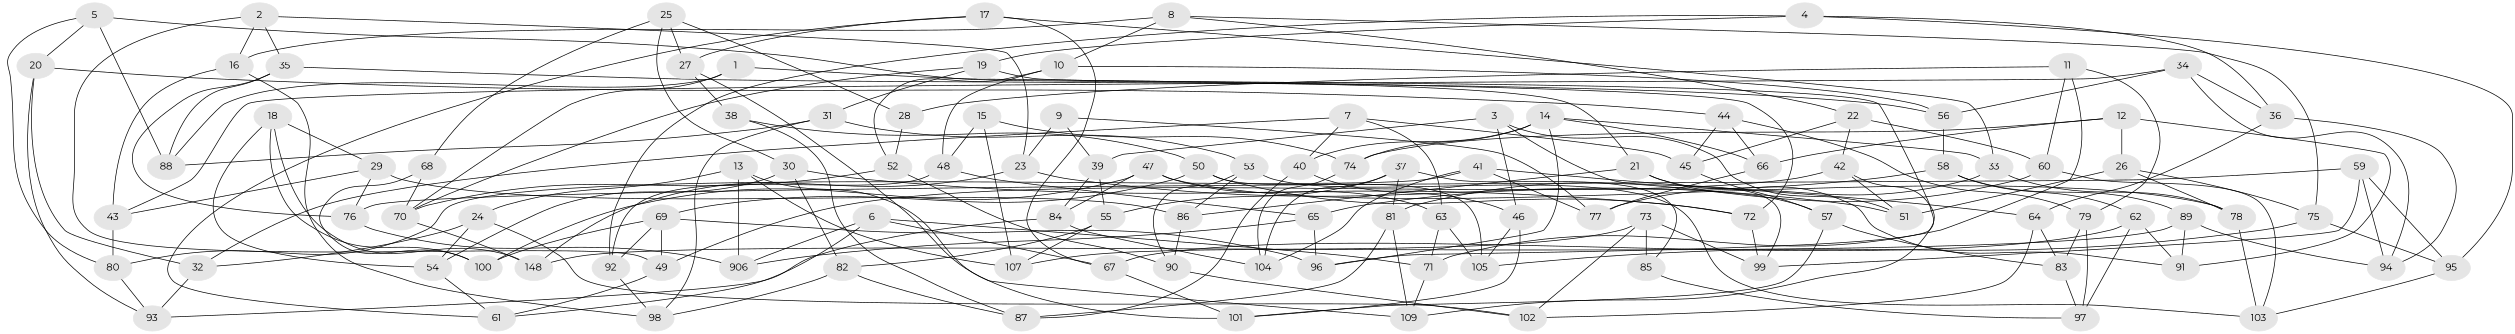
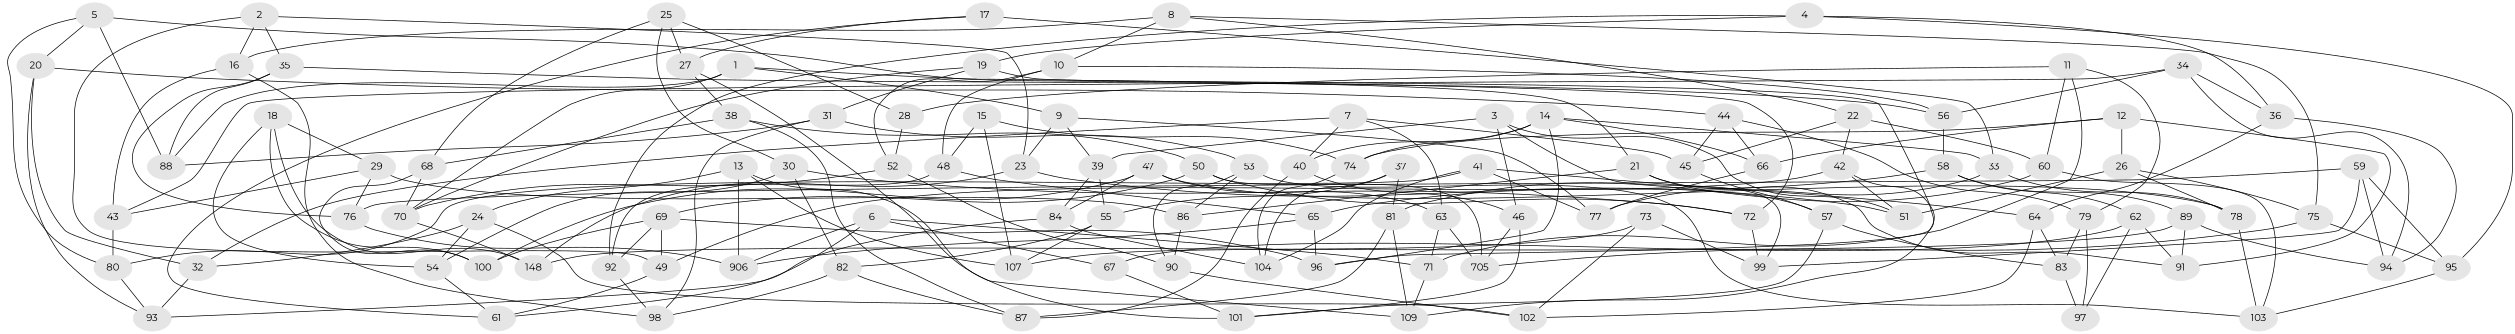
  graph {
    fontname=Montserrat
    node [color=gray90 fontname=Montserrat style=filled]
    edge [fontname=Montserrat]
    1
    9
    70
    72
    88
    23
    39
    77
    n9 [label=148]
    99
    2
    16
    35
    49
    43
    98
    51
    56
    76
    61
    3
    46
    55
    84
    101
-   105
+   105 [label=705]
    4
    19
    36
    92
    95
    96
    31
    94
    64
    103
    5
    20
    21
    80
    32
    44
    93
    91
    57
    86
    6
    67
    71
    n50 [label=906]
    109
    7
    40
    45
    63
    87
    8
    10
    22
    75
    48
    52
    60
    42
    65
    90
    58
    11
    28
    79
    81
    83
    97
    12
    26
    66
    74
    78
    104
    13
    24
    107
    54
    102
    14
    33
    15
    17
    27
    38
    18
    29
    100
    53
    25
    30
    68
    82
    50
    34
    37
-   85
    69
    41
    47
    62
    89
    59
    73
+   1 -- 9
    1 -- 70
    1 -- 72
    1 -- 88
    9 -- 23
    9 -- 39
    9 -- 77
    70 -- n9
    72 -- 99
    23 -- n9
    23 -- 51
    39 -- 55
    39 -- 84
    2 -- 23
    2 -- 16
    2 -- 35
    2 -- 49
    16 -- 43
    16 -- 98
    35 -- 88
    35 -- 56
    35 -- 76
    49 -- 61
    43 -- 80
    56 -- 58
    76 -- n50
    3 -- 39
    3 -- 99
    3 -- 51
    3 -- 46
    46 -- 101
    46 -- 105
    55 -- 107
    55 -- 82
    84 -- 93
    84 -- 104
    4 -- 19
    4 -- 36
    4 -- 92
    4 -- 95
    19 -- 70
    19 -- 96
    19 -- 31
    36 -- 94
    36 -- 64
    92 -- 98
    95 -- 103
    31 -- 88
    31 -- 98
    31 -- 53
    64 -- 83
    64 -- 102
    5 -- 88
    5 -- 20
    5 -- 21
    5 -- 80
    20 -- 32
    20 -- 44
    20 -- 93
    21 -- 91
    21 -- 57
    21 -- 86
    80 -- 93
    32 -- 93
    44 -- 45
    44 -- 79
    44 -- 66
    57 -- 101
    57 -- 83
    86 -- 90
    6 -- 61
    6 -- 67
    6 -- 71
    6 -- n50
    67 -- 101
    71 -- 109
    7 -- 32
    7 -- 40
    7 -- 45
    7 -- 63
    40 -- 46
    40 -- 87
    45 -- 57
    63 -- 105
    63 -- 71
    8 -- 16
    8 -- 10
    8 -- 22
    8 -- 75
    10 -- 56
    10 -- 48
    10 -- 52
    22 -- 45
    22 -- 60
    22 -- 42
    75 -- 105
    75 -- 95
    48 -- 92
    48 -- 65
    52 -- 70
    52 -- 90
    60 -- 103
    60 -- 81
    42 -- 49
    42 -- 51
    42 -- 109
    65 -- 96
    65 -- n50
    90 -- 102
    58 -- 65
    58 -- 62
    58 -- 89
    11 -- 71
    11 -- 60
    11 -- 28
    11 -- 79
    28 -- 52
    79 -- 83
    79 -- 97
    81 -- 109
    81 -- 87
    83 -- 97
    12 -- 91
    12 -- 26
    12 -- 66
    12 -- 74
    26 -- 51
    26 -- 75
    26 -- 78
    66 -- 77
    74 -- 104
    78 -- 103
    13 -- n50
    13 -- 109
    13 -- 24
    13 -- 107
    24 -- 32
    24 -- 54
    24 -- 102
    54 -- 61
    14 -- 96
    14 -- 40
    14 -- 66
    14 -- 74
    14 -- 33
    33 -- 77
    33 -- 78
    15 -- 48
    15 -- 74
    15 -- 107
    17 -- 61
-   17 -- 67
    17 -- 33
    17 -- 27
    27 -- 101
    27 -- 38
    38 -- 87
+   38 -- 68
    38 -- 50
    18 -- n9
    18 -- 54
    18 -- 29
    18 -- 100
    29 -- 43
    29 -- 76
    29 -- 86
    53 -- 103
    53 -- 86
    53 -- 90
    25 -- 28
    25 -- 27
    25 -- 30
    25 -- 68
    30 -- 72
    30 -- 54
    30 -- 82
    68 -- 70
    68 -- 100
    82 -- 98
    82 -- 87
    50 -- 72
    50 -- 105
    50 -- 69
    34 -- 43
    34 -- 56
    34 -- 36
    34 -- 94
    37 -- 55
    37 -- 81
    37 -- 104
-   37 -- 85
-   85 -- 97
    69 -- 49
    69 -- 92
    69 -- 96
    69 -- 100
    41 -- 77
    41 -- 64
    41 -- 80
    41 -- 104
    47 -- 84
    47 -- 63
    47 -- 78
    47 -- 100
    62 -- 91
    62 -- 67
    62 -- 97
    89 -- n9
    89 -- 94
    89 -- 91
    59 -- 99
    59 -- 76
    59 -- 95
    59 -- 94
    73 -- 99
    73 -- 107
    73 -- 102
-   73 -- 85
  }
